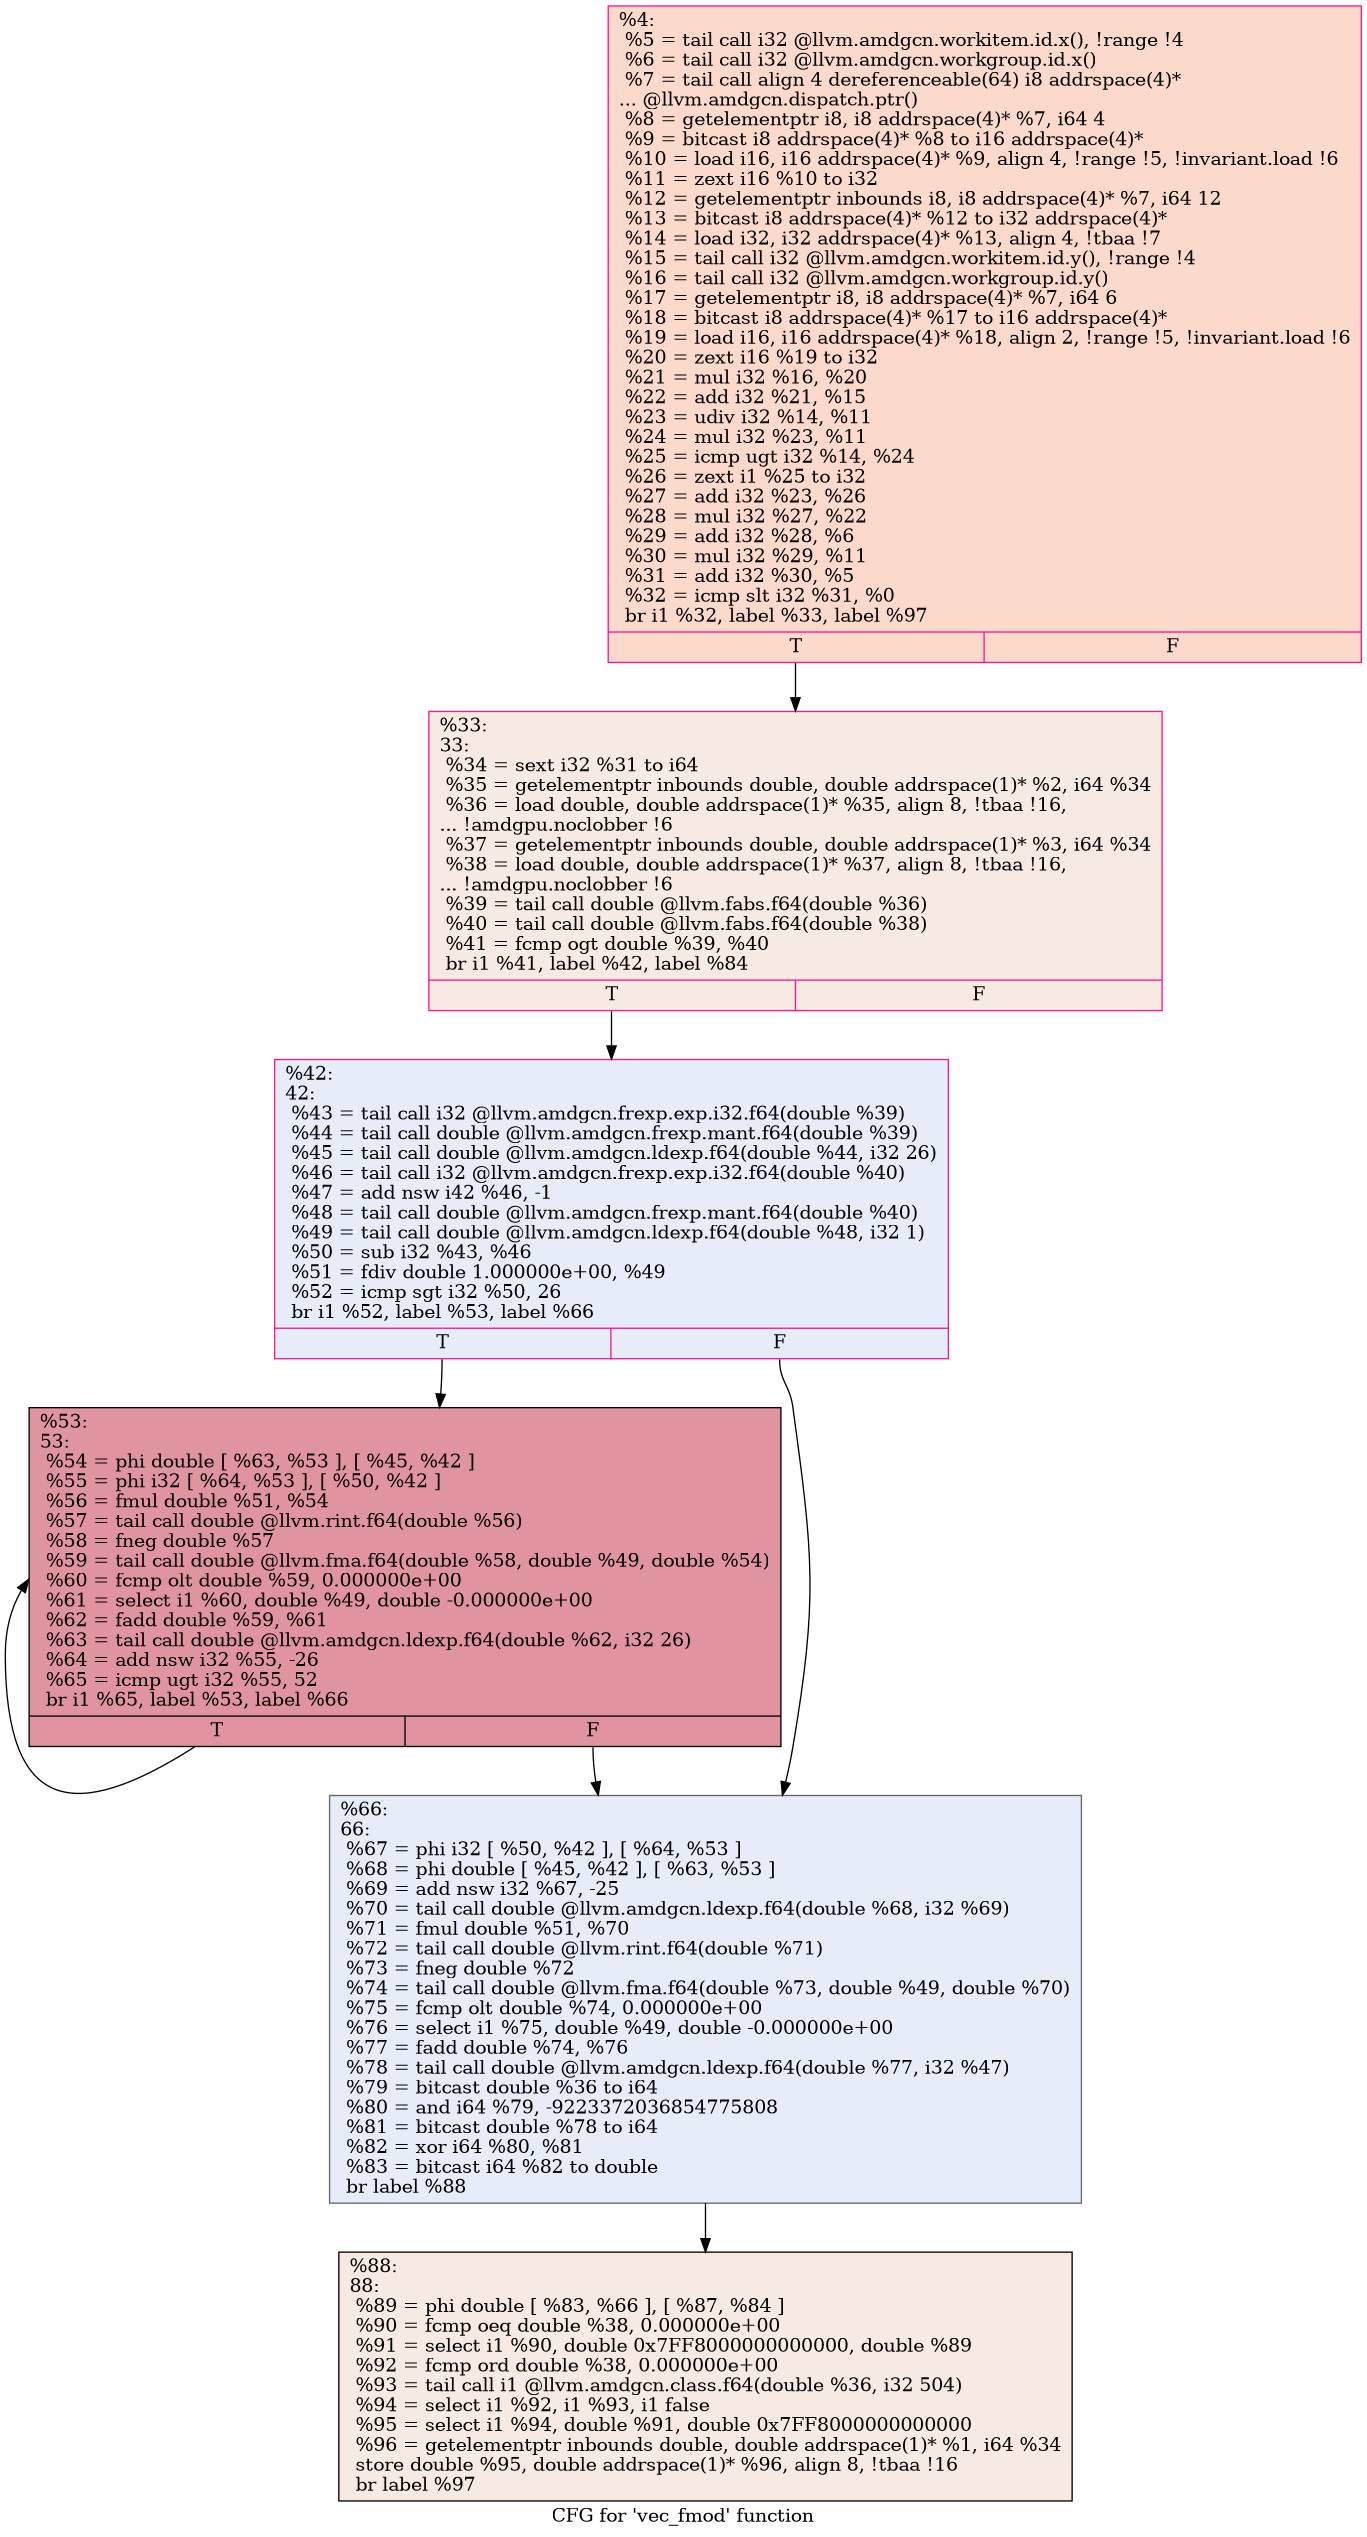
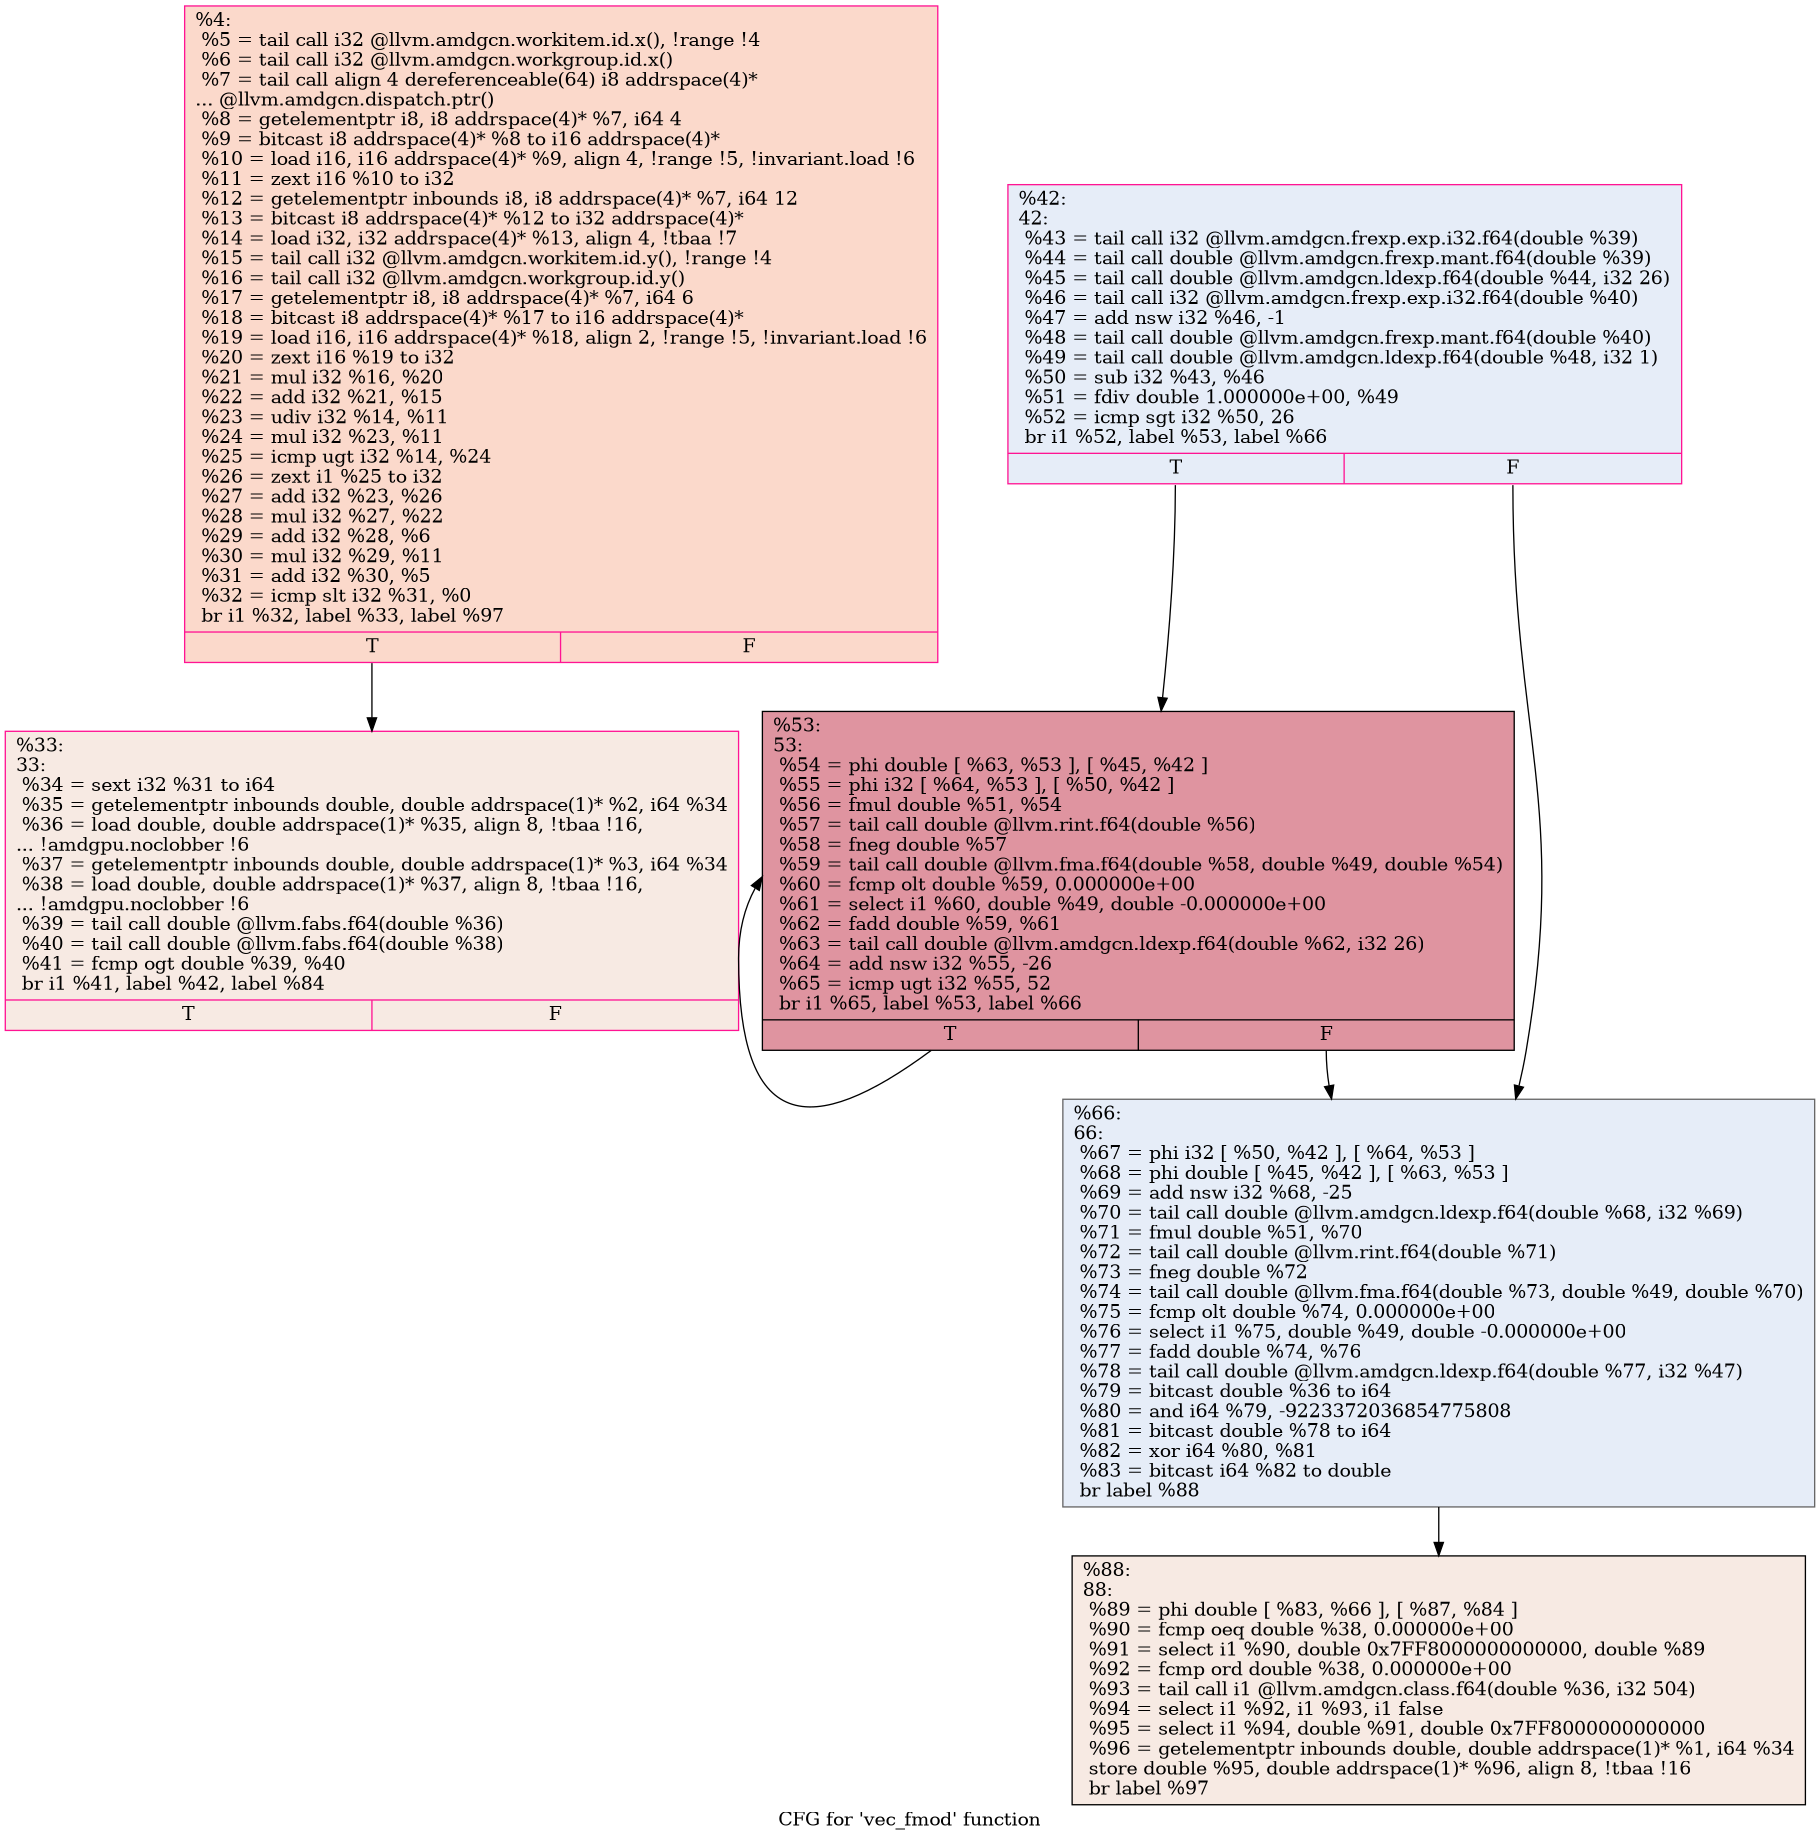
  digraph {
    label="CFG for 'vec_fmod' function"
    node [color=deeppink fillcolor="#eed0c070" shape=record style=filled]
    edge [tailport=s0]
    n1 [fillcolor="#f7a88970" label="{%4:\l  %5 = tail call i32 @llvm.amdgcn.workitem.id.x(), !range !4\l  %6 = tail call i32 @llvm.amdgcn.workgroup.id.x()\l  %7 = tail call align 4 dereferenceable(64) i8 addrspace(4)*\l... @llvm.amdgcn.dispatch.ptr()\l  %8 = getelementptr i8, i8 addrspace(4)* %7, i64 4\l  %9 = bitcast i8 addrspace(4)* %8 to i16 addrspace(4)*\l  %10 = load i16, i16 addrspace(4)* %9, align 4, !range !5, !invariant.load !6\l  %11 = zext i16 %10 to i32\l  %12 = getelementptr inbounds i8, i8 addrspace(4)* %7, i64 12\l  %13 = bitcast i8 addrspace(4)* %12 to i32 addrspace(4)*\l  %14 = load i32, i32 addrspace(4)* %13, align 4, !tbaa !7\l  %15 = tail call i32 @llvm.amdgcn.workitem.id.y(), !range !4\l  %16 = tail call i32 @llvm.amdgcn.workgroup.id.y()\l  %17 = getelementptr i8, i8 addrspace(4)* %7, i64 6\l  %18 = bitcast i8 addrspace(4)* %17 to i16 addrspace(4)*\l  %19 = load i16, i16 addrspace(4)* %18, align 2, !range !5, !invariant.load !6\l  %20 = zext i16 %19 to i32\l  %21 = mul i32 %16, %20\l  %22 = add i32 %21, %15\l  %23 = udiv i32 %14, %11\l  %24 = mul i32 %23, %11\l  %25 = icmp ugt i32 %14, %24\l  %26 = zext i1 %25 to i32\l  %27 = add i32 %23, %26\l  %28 = mul i32 %27, %22\l  %29 = add i32 %28, %6\l  %30 = mul i32 %29, %11\l  %31 = add i32 %30, %5\l  %32 = icmp slt i32 %31, %0\l  br i1 %32, label %33, label %97\l|{<s0>T|<s1>F}}"]
    n2 [label="{%33:\l33:                                               \l  %34 = sext i32 %31 to i64\l  %35 = getelementptr inbounds double, double addrspace(1)* %2, i64 %34\l  %36 = load double, double addrspace(1)* %35, align 8, !tbaa !16,\l... !amdgpu.noclobber !6\l  %37 = getelementptr inbounds double, double addrspace(1)* %3, i64 %34\l  %38 = load double, double addrspace(1)* %37, align 8, !tbaa !16,\l... !amdgpu.noclobber !6\l  %39 = tail call double @llvm.fabs.f64(double %36)\l  %40 = tail call double @llvm.fabs.f64(double %38)\l  %41 = fcmp ogt double %39, %40\l  br i1 %41, label %42, label %84\l|{<s0>T|<s1>F}}"]
-   n3 [fillcolor="#c7d7f070" label="{%42:\l42:                                               \l  %43 = tail call i32 @llvm.amdgcn.frexp.exp.i32.f64(double %39)\l  %44 = tail call double @llvm.amdgcn.frexp.mant.f64(double %39)\l  %45 = tail call double @llvm.amdgcn.ldexp.f64(double %44, i32 26)\l  %46 = tail call i32 @llvm.amdgcn.frexp.exp.i32.f64(double %40)\l  %47 = add nsw i42 %46, -1\l  %48 = tail call double @llvm.amdgcn.frexp.mant.f64(double %40)\l  %49 = tail call double @llvm.amdgcn.ldexp.f64(double %48, i32 1)\l  %50 = sub i32 %43, %46\l  %51 = fdiv double 1.000000e+00, %49\l  %52 = icmp sgt i32 %50, 26\l  br i1 %52, label %53, label %66\l|{<s0>T|<s1>F}}"]
+   n3 [fillcolor="#c7d7f070" label="{%42:\l42:                                               \l  %43 = tail call i32 @llvm.amdgcn.frexp.exp.i32.f64(double %39)\l  %44 = tail call double @llvm.amdgcn.frexp.mant.f64(double %39)\l  %45 = tail call double @llvm.amdgcn.ldexp.f64(double %44, i32 26)\l  %46 = tail call i32 @llvm.amdgcn.frexp.exp.i32.f64(double %40)\l  %47 = add nsw i32 %46, -1\l  %48 = tail call double @llvm.amdgcn.frexp.mant.f64(double %40)\l  %49 = tail call double @llvm.amdgcn.ldexp.f64(double %48, i32 1)\l  %50 = sub i32 %43, %46\l  %51 = fdiv double 1.000000e+00, %49\l  %52 = icmp sgt i32 %50, 26\l  br i1 %52, label %53, label %66\l|{<s0>T|<s1>F}}"]
    n4 [color=black fillcolor="#b70d2870" label="{%53:\l53:                                               \l  %54 = phi double [ %63, %53 ], [ %45, %42 ]\l  %55 = phi i32 [ %64, %53 ], [ %50, %42 ]\l  %56 = fmul double %51, %54\l  %57 = tail call double @llvm.rint.f64(double %56)\l  %58 = fneg double %57\l  %59 = tail call double @llvm.fma.f64(double %58, double %49, double %54)\l  %60 = fcmp olt double %59, 0.000000e+00\l  %61 = select i1 %60, double %49, double -0.000000e+00\l  %62 = fadd double %59, %61\l  %63 = tail call double @llvm.amdgcn.ldexp.f64(double %62, i32 26)\l  %64 = add nsw i32 %55, -26\l  %65 = icmp ugt i32 %55, 52\l  br i1 %65, label %53, label %66\l|{<s0>T|<s1>F}}"]
-   n5 [color=gray40 fillcolor="#c7d7f070" label="{%66:\l66:                                               \l  %67 = phi i32 [ %50, %42 ], [ %64, %53 ]\l  %68 = phi double [ %45, %42 ], [ %63, %53 ]\l  %69 = add nsw i32 %67, -25\l  %70 = tail call double @llvm.amdgcn.ldexp.f64(double %68, i32 %69)\l  %71 = fmul double %51, %70\l  %72 = tail call double @llvm.rint.f64(double %71)\l  %73 = fneg double %72\l  %74 = tail call double @llvm.fma.f64(double %73, double %49, double %70)\l  %75 = fcmp olt double %74, 0.000000e+00\l  %76 = select i1 %75, double %49, double -0.000000e+00\l  %77 = fadd double %74, %76\l  %78 = tail call double @llvm.amdgcn.ldexp.f64(double %77, i32 %47)\l  %79 = bitcast double %36 to i64\l  %80 = and i64 %79, -9223372036854775808\l  %81 = bitcast double %78 to i64\l  %82 = xor i64 %80, %81\l  %83 = bitcast i64 %82 to double\l  br label %88\l}"]
+   n5 [color=gray40 fillcolor="#c7d7f070" label="{%66:\l66:                                               \l  %67 = phi i32 [ %50, %42 ], [ %64, %53 ]\l  %68 = phi double [ %45, %42 ], [ %63, %53 ]\l  %69 = add nsw i32 %68, -25\l  %70 = tail call double @llvm.amdgcn.ldexp.f64(double %68, i32 %69)\l  %71 = fmul double %51, %70\l  %72 = tail call double @llvm.rint.f64(double %71)\l  %73 = fneg double %72\l  %74 = tail call double @llvm.fma.f64(double %73, double %49, double %70)\l  %75 = fcmp olt double %74, 0.000000e+00\l  %76 = select i1 %75, double %49, double -0.000000e+00\l  %77 = fadd double %74, %76\l  %78 = tail call double @llvm.amdgcn.ldexp.f64(double %77, i32 %47)\l  %79 = bitcast double %36 to i64\l  %80 = and i64 %79, -9223372036854775808\l  %81 = bitcast double %78 to i64\l  %82 = xor i64 %80, %81\l  %83 = bitcast i64 %82 to double\l  br label %88\l}"]
    n6 [color=black label="{%88:\l88:                                               \l  %89 = phi double [ %83, %66 ], [ %87, %84 ]\l  %90 = fcmp oeq double %38, 0.000000e+00\l  %91 = select i1 %90, double 0x7FF8000000000000, double %89\l  %92 = fcmp ord double %38, 0.000000e+00\l  %93 = tail call i1 @llvm.amdgcn.class.f64(double %36, i32 504)\l  %94 = select i1 %92, i1 %93, i1 false\l  %95 = select i1 %94, double %91, double 0x7FF8000000000000\l  %96 = getelementptr inbounds double, double addrspace(1)* %1, i64 %34\l  store double %95, double addrspace(1)* %96, align 8, !tbaa !16\l  br label %97\l}"]
    n1 -> n2
-   n2 -> n3
    n3 -> n4
    n3 -> n5 [tailport=s1]
    n4 -> n4
    n4 -> n5 [tailport=s1]
    n5 -> n6
  }
